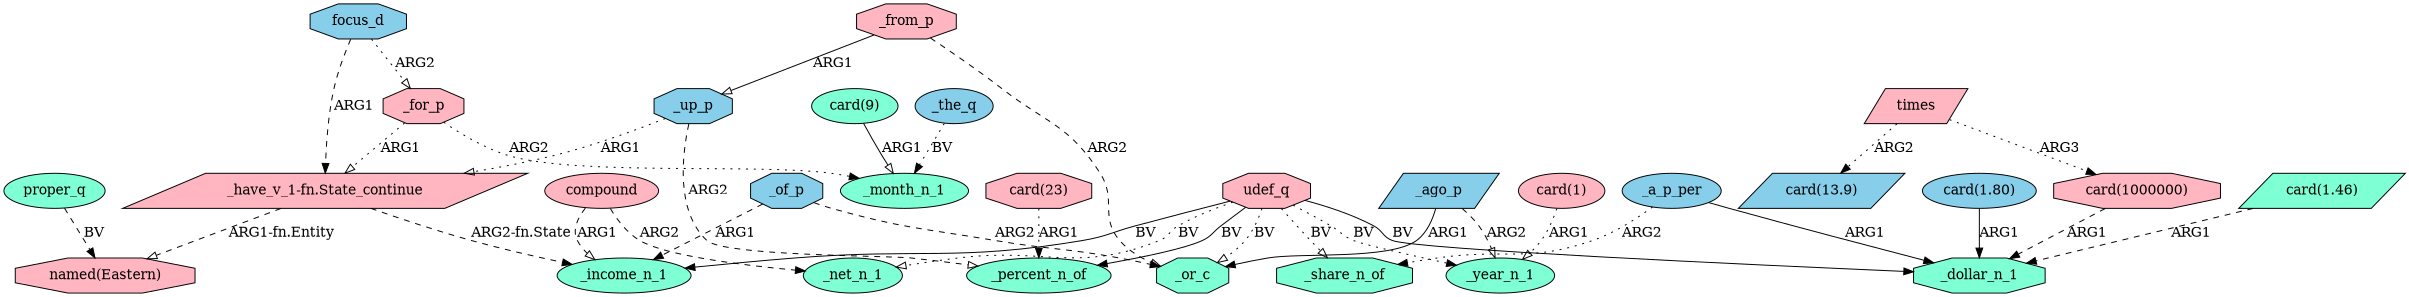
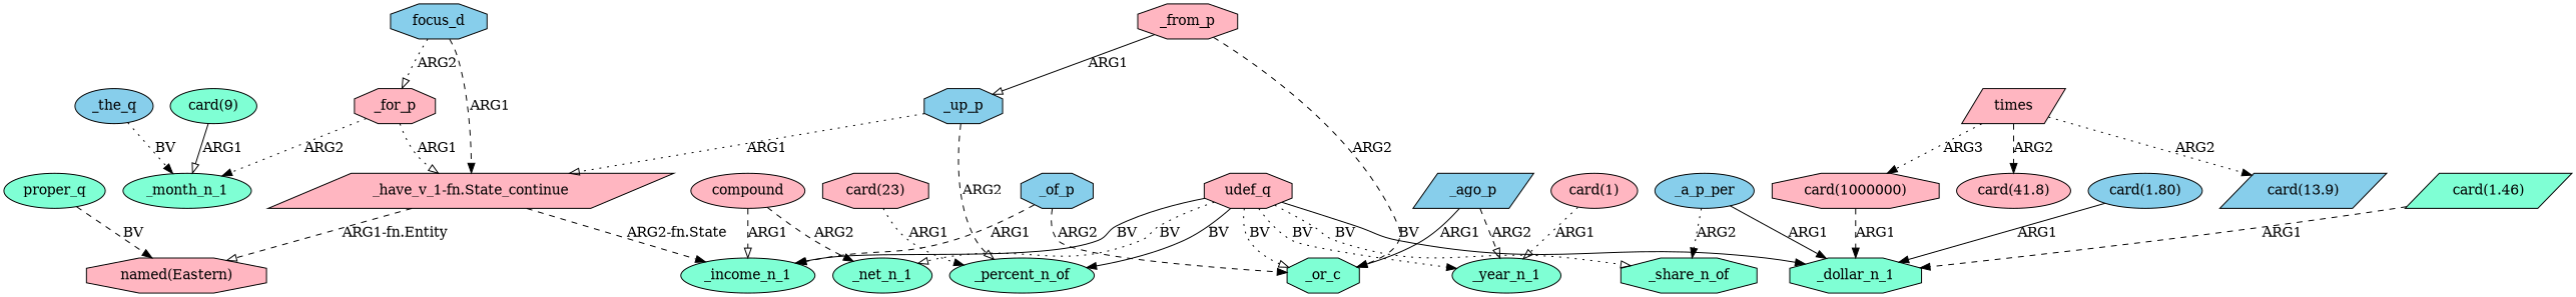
  digraph {
    node [fillcolor=aquamarine shape=ellipse style=filled]
    edge [arrowhead=normal style=dashed]
    _up_p [fillcolor=skyblue shape=octagon]
    _percent_n_of
    "_have_v_1-fn.State_continue" [fillcolor=lightpink shape=parallelogram]
    "named(Eastern)" [fillcolor=lightpink shape=octagon]
    _income_n_1
    proper_q
    compound [fillcolor=lightpink]
    _net_n_1
    "card(1.80)" [fillcolor=skyblue]
    _dollar_n_1 [shape=octagon]
    "card(1)" [fillcolor=lightpink]
    _year_n_1
    _the_q [fillcolor=skyblue]
    _month_n_1
    udef_q [fillcolor=lightpink shape=octagon]
    _or_c [shape=octagon]
    _share_n_of [shape=octagon]
    times [fillcolor=lightpink shape=parallelogram]
    "card(1000000)" [fillcolor=lightpink shape=octagon]
    n20 [fillcolor=skyblue label="card(13.9)" shape=parallelogram]
+   "card(41.8)" [fillcolor=lightpink]
    _of_p [fillcolor=skyblue shape=octagon]
    "card(23)" [fillcolor=lightpink shape=octagon]
    "card(1.46)" [shape=parallelogram]
    _a_p_per [fillcolor=skyblue]
    _from_p [fillcolor=lightpink shape=octagon]
    _ago_p [fillcolor=skyblue shape=parallelogram]
    _for_p [fillcolor=lightpink shape=octagon]
    focus_d [fillcolor=skyblue shape=octagon]
    "card(9)"
    _up_p -> _percent_n_of [arrowhead=onormal label=ARG2]
    _up_p -> "_have_v_1-fn.State_continue" [arrowhead=onormal label=ARG1 style=dotted]
    "_have_v_1-fn.State_continue" -> "named(Eastern)" [arrowhead=onormal label="ARG1-fn.Entity"]
    "_have_v_1-fn.State_continue" -> _income_n_1 [label="ARG2-fn.State"]
    proper_q -> "named(Eastern)" [label=BV]
    compound -> _income_n_1 [arrowhead=onormal label=ARG1]
    compound -> _net_n_1 [label=ARG2]
    "card(1.80)" -> _dollar_n_1 [label=ARG1 style=solid]
    "card(1)" -> _year_n_1 [arrowhead=onormal label=ARG1 style=dotted]
    _the_q -> _month_n_1 [label=BV style=dotted]
    udef_q -> _percent_n_of [label=BV style=solid]
    udef_q -> _income_n_1 [label=BV style=solid]
    udef_q -> _net_n_1 [arrowhead=onormal label=BV style=dotted]
    udef_q -> _dollar_n_1 [label=BV style=solid]
    udef_q -> _year_n_1 [label=BV style=dotted]
    udef_q -> _or_c [arrowhead=onormal label=BV style=dotted]
    udef_q -> _share_n_of [arrowhead=onormal label=BV style=dotted]
    times -> "card(1000000)" [label=ARG3 style=dotted]
    times -> n20 [label=ARG2 style=dotted]
+   times -> "card(41.8)" [label=ARG2]
    "card(1000000)" -> _dollar_n_1 [label=ARG1]
    _of_p -> _income_n_1 [label=ARG1]
    _of_p -> _or_c [label=ARG2]
    "card(23)" -> _percent_n_of [label=ARG1 style=dotted]
    "card(1.46)" -> _dollar_n_1 [label=ARG1]
    _a_p_per -> _dollar_n_1 [label=ARG1 style=solid]
    _a_p_per -> _share_n_of [label=ARG2 style=dotted]
    _from_p -> _up_p [arrowhead=onormal label=ARG1 style=solid]
    _from_p -> _or_c [arrowhead=onormal label=ARG2]
    _ago_p -> _year_n_1 [arrowhead=onormal label=ARG2]
    _ago_p -> _or_c [label=ARG1 style=solid]
    _for_p -> "_have_v_1-fn.State_continue" [arrowhead=onormal label=ARG1 style=dotted]
    _for_p -> _month_n_1 [label=ARG2 style=dotted]
    focus_d -> "_have_v_1-fn.State_continue" [label=ARG1]
    focus_d -> _for_p [arrowhead=onormal label=ARG2 style=dotted]
    "card(9)" -> _month_n_1 [arrowhead=onormal label=ARG1 style=solid]
  }
